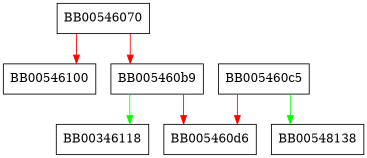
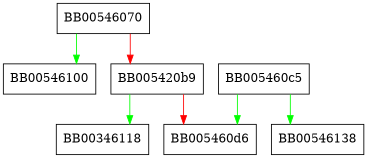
  digraph {
    splines=ortho
    node [shape=box]
    edge [color=green]
    BB00546070
    BB00546100
-   BB005460b9
+   BB005460b9 [label=BB005420b9]
    n4 [label=BB00346118]
    BB005460d6
    BB005460c5
-   BB00546138 [label=BB00548138]
-   BB00546070 -> BB00546100 [color=red]
+   BB00546138
+   BB00546070 -> BB00546100
    BB00546070 -> BB005460b9 [color=red]
    BB005460b9 -> n4
    BB005460b9 -> BB005460d6 [color=red]
-   BB005460c5 -> BB005460d6 [color=red]
+   BB005460c5 -> BB005460d6
    BB005460c5 -> BB00546138
  }
